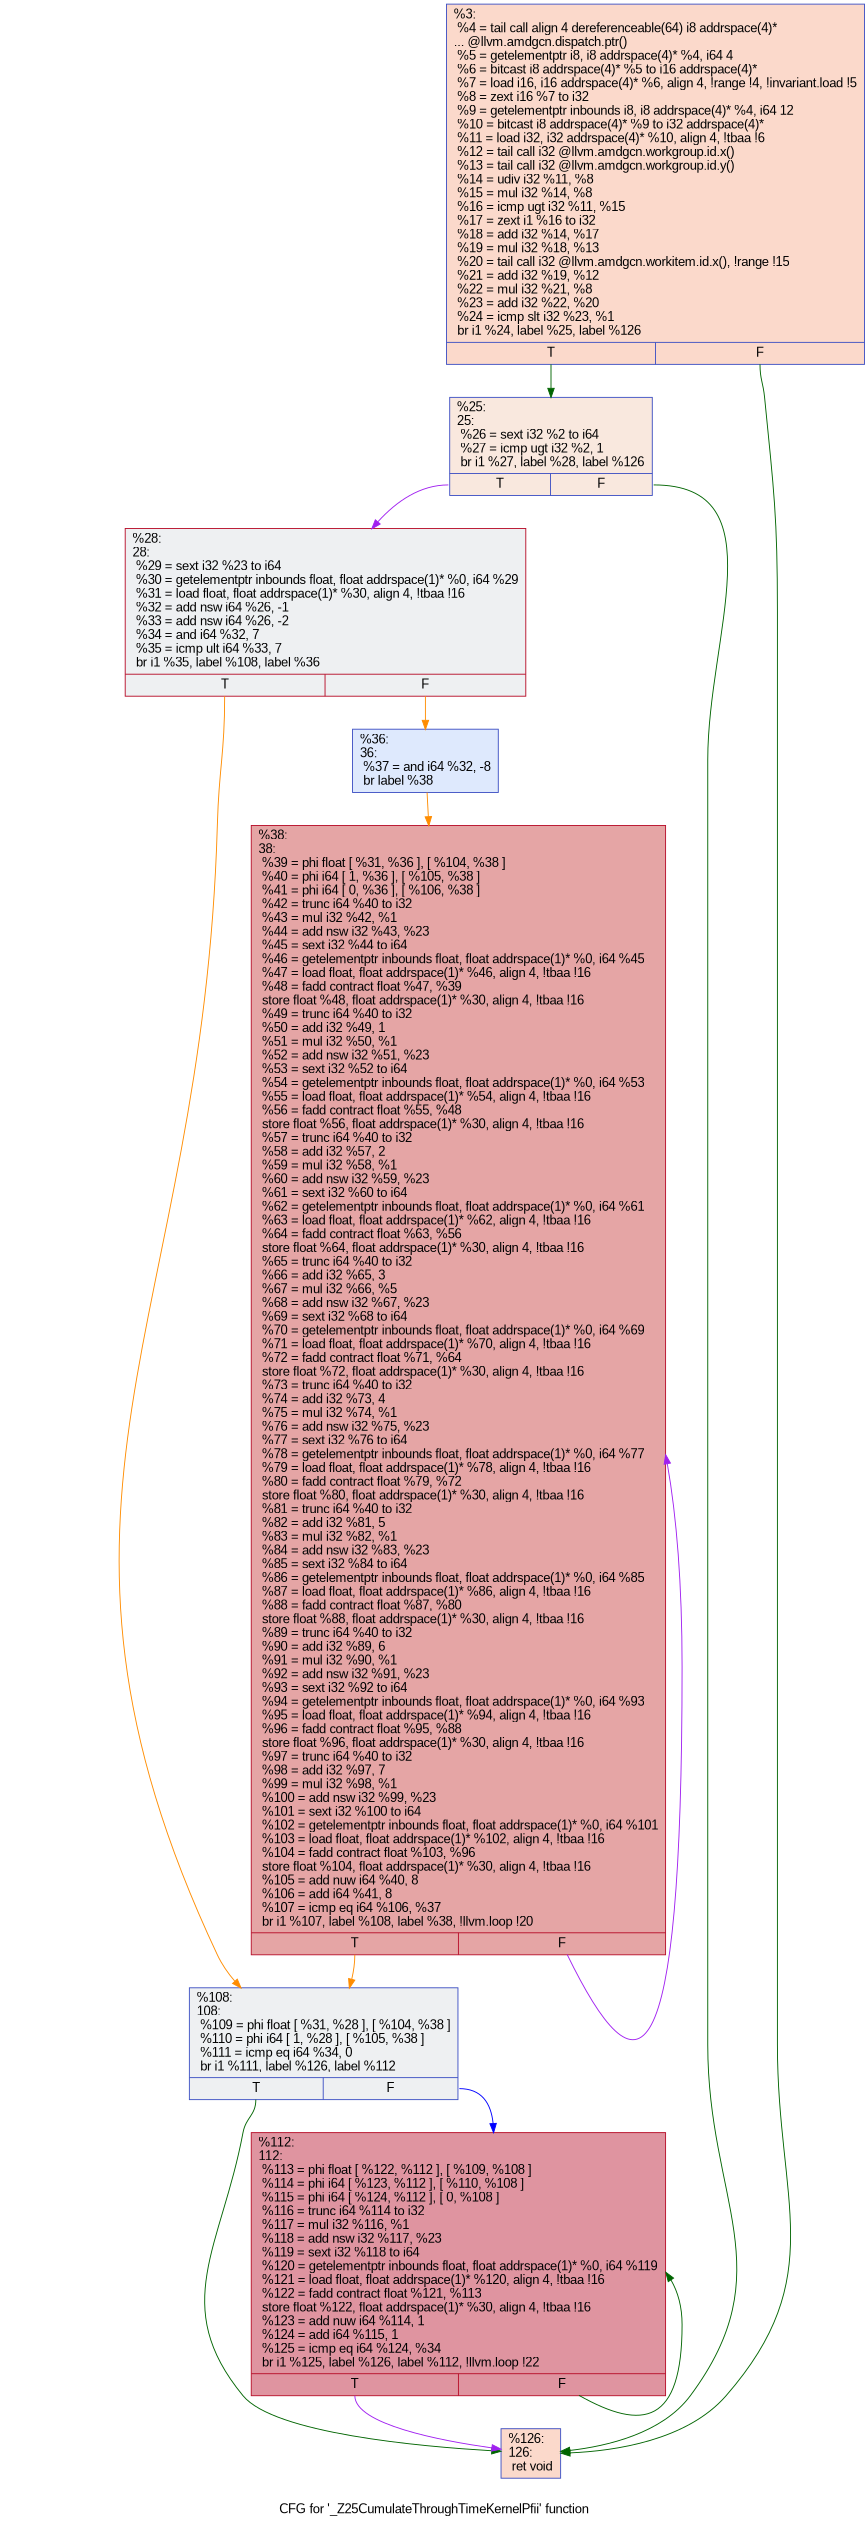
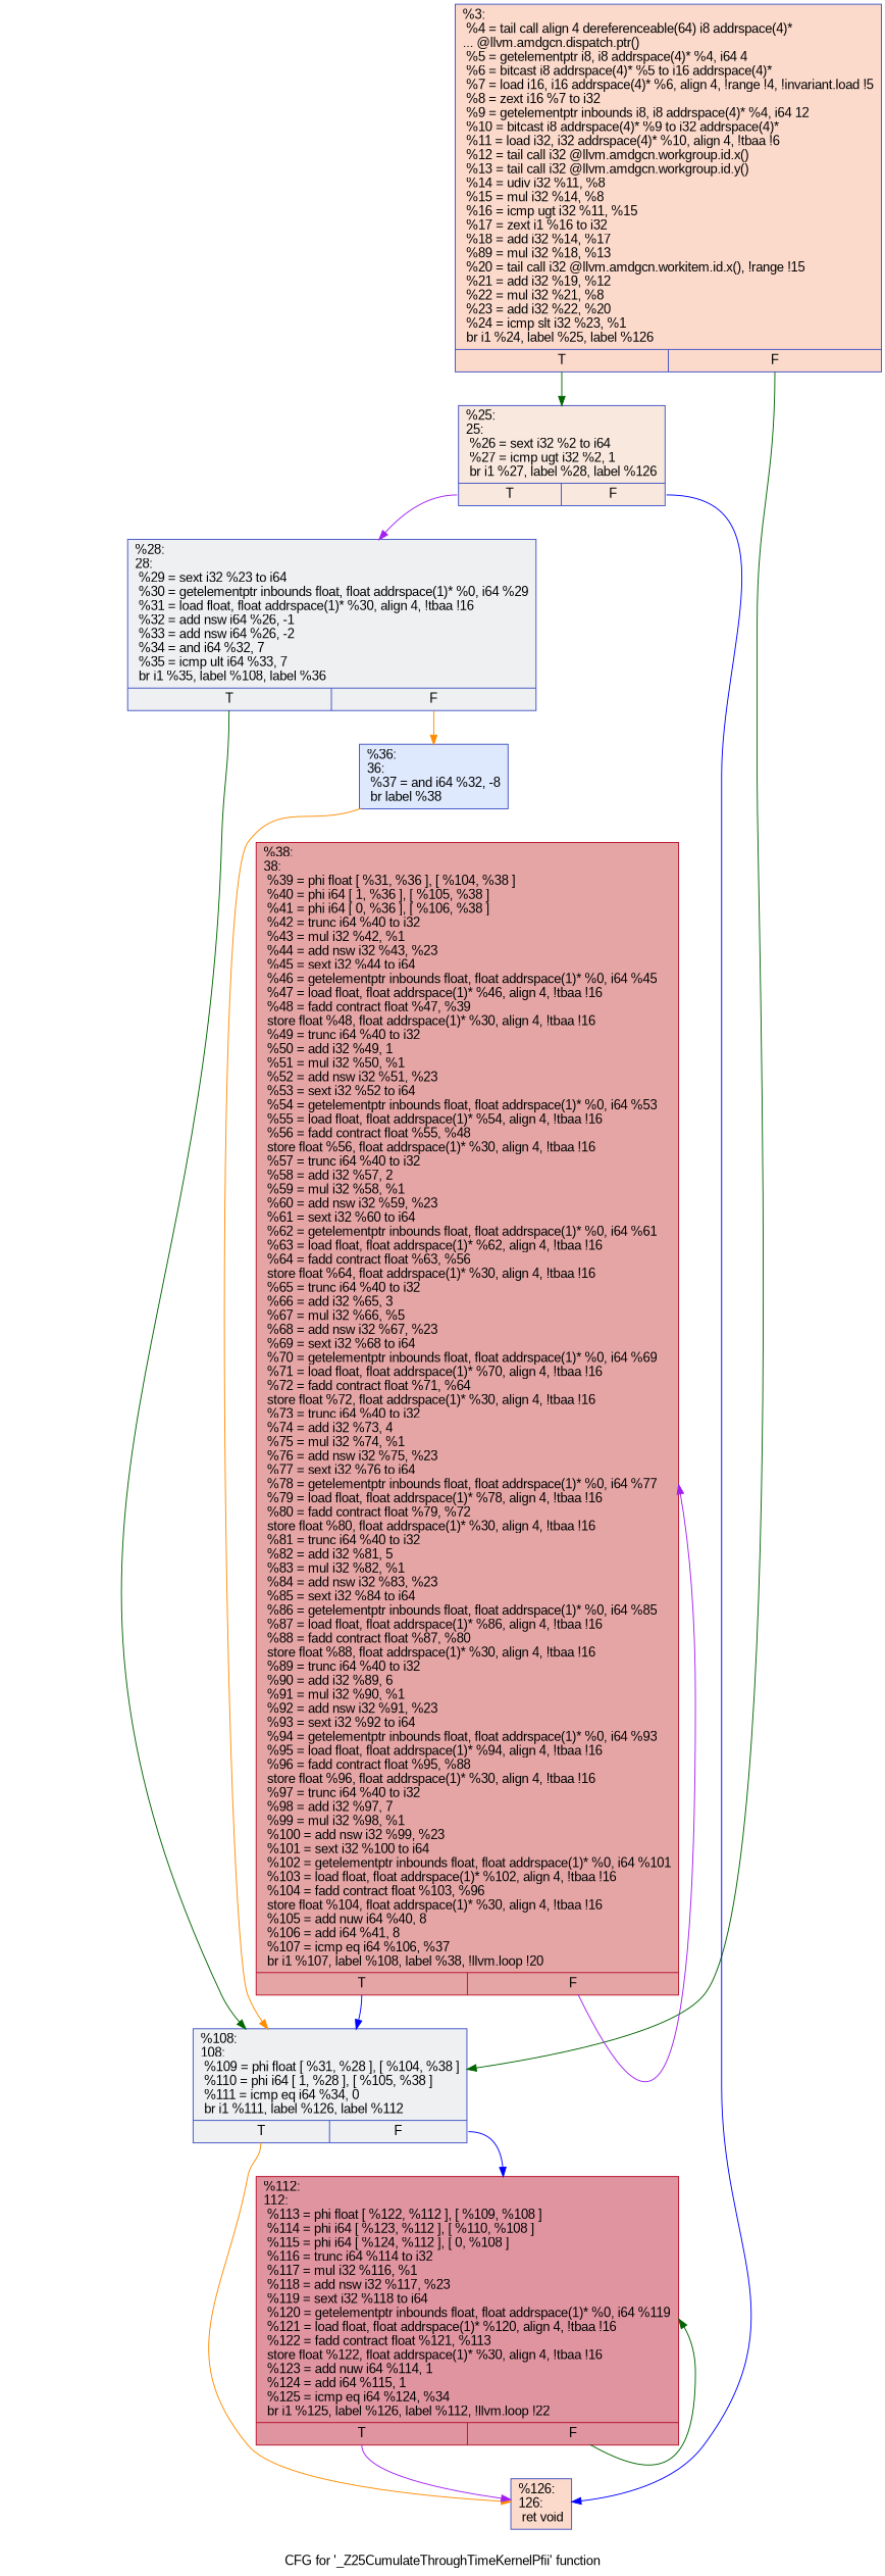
  digraph {
    fontname="Liberation Sans"
    label="CFG for '_Z25CumulateThroughTimeKernelPfii' function"
    node [color="#3d50c3ff" fillcolor="#f7a88970" fontname="Liberation Sans" shape=record style=filled]
    edge [color=darkorange fontname="Liberation Sans" tailport=s0]
-   n1 [label="{%3:\l  %4 = tail call align 4 dereferenceable(64) i8 addrspace(4)*\l... @llvm.amdgcn.dispatch.ptr()\l  %5 = getelementptr i8, i8 addrspace(4)* %4, i64 4\l  %6 = bitcast i8 addrspace(4)* %5 to i16 addrspace(4)*\l  %7 = load i16, i16 addrspace(4)* %6, align 4, !range !4, !invariant.load !5\l  %8 = zext i16 %7 to i32\l  %9 = getelementptr inbounds i8, i8 addrspace(4)* %4, i64 12\l  %10 = bitcast i8 addrspace(4)* %9 to i32 addrspace(4)*\l  %11 = load i32, i32 addrspace(4)* %10, align 4, !tbaa !6\l  %12 = tail call i32 @llvm.amdgcn.workgroup.id.x()\l  %13 = tail call i32 @llvm.amdgcn.workgroup.id.y()\l  %14 = udiv i32 %11, %8\l  %15 = mul i32 %14, %8\l  %16 = icmp ugt i32 %11, %15\l  %17 = zext i1 %16 to i32\l  %18 = add i32 %14, %17\l  %19 = mul i32 %18, %13\l  %20 = tail call i32 @llvm.amdgcn.workitem.id.x(), !range !15\l  %21 = add i32 %19, %12\l  %22 = mul i32 %21, %8\l  %23 = add i32 %22, %20\l  %24 = icmp slt i32 %23, %1\l  br i1 %24, label %25, label %126\l|{<s0>T|<s1>F}}"]
+   n1 [label="{%3:\l  %4 = tail call align 4 dereferenceable(64) i8 addrspace(4)*\l... @llvm.amdgcn.dispatch.ptr()\l  %5 = getelementptr i8, i8 addrspace(4)* %4, i64 4\l  %6 = bitcast i8 addrspace(4)* %5 to i16 addrspace(4)*\l  %7 = load i16, i16 addrspace(4)* %6, align 4, !range !4, !invariant.load !5\l  %8 = zext i16 %7 to i32\l  %9 = getelementptr inbounds i8, i8 addrspace(4)* %4, i64 12\l  %10 = bitcast i8 addrspace(4)* %9 to i32 addrspace(4)*\l  %11 = load i32, i32 addrspace(4)* %10, align 4, !tbaa !6\l  %12 = tail call i32 @llvm.amdgcn.workgroup.id.x()\l  %13 = tail call i32 @llvm.amdgcn.workgroup.id.y()\l  %14 = udiv i32 %11, %8\l  %15 = mul i32 %14, %8\l  %16 = icmp ugt i32 %11, %15\l  %17 = zext i1 %16 to i32\l  %18 = add i32 %14, %17\l  %89 = mul i32 %18, %13\l  %20 = tail call i32 @llvm.amdgcn.workitem.id.x(), !range !15\l  %21 = add i32 %19, %12\l  %22 = mul i32 %21, %8\l  %23 = add i32 %22, %20\l  %24 = icmp slt i32 %23, %1\l  br i1 %24, label %25, label %126\l|{<s0>T|<s1>F}}"]
    n2 [fillcolor="#f2cab570" label="{%25:\l25:                                               \l  %26 = sext i32 %2 to i64\l  %27 = icmp ugt i32 %2, 1\l  br i1 %27, label %28, label %126\l|{<s0>T|<s1>F}}"]
    n3 [label="{%126:\l126:                                              \l  ret void\l}"]
-   n4 [color="#b70d28ff" fillcolor="#d9dce170" label="{%28:\l28:                                               \l  %29 = sext i32 %23 to i64\l  %30 = getelementptr inbounds float, float addrspace(1)* %0, i64 %29\l  %31 = load float, float addrspace(1)* %30, align 4, !tbaa !16\l  %32 = add nsw i64 %26, -1\l  %33 = add nsw i64 %26, -2\l  %34 = and i64 %32, 7\l  %35 = icmp ult i64 %33, 7\l  br i1 %35, label %108, label %36\l|{<s0>T|<s1>F}}"]
+   n4 [fillcolor="#d9dce170" label="{%28:\l28:                                               \l  %29 = sext i32 %23 to i64\l  %30 = getelementptr inbounds float, float addrspace(1)* %0, i64 %29\l  %31 = load float, float addrspace(1)* %30, align 4, !tbaa !16\l  %32 = add nsw i64 %26, -1\l  %33 = add nsw i64 %26, -2\l  %34 = and i64 %32, 7\l  %35 = icmp ult i64 %33, 7\l  br i1 %35, label %108, label %36\l|{<s0>T|<s1>F}}"]
    n5 [fillcolor="#d9dce170" label="{%108:\l108:                                              \l  %109 = phi float [ %31, %28 ], [ %104, %38 ]\l  %110 = phi i64 [ 1, %28 ], [ %105, %38 ]\l  %111 = icmp eq i64 %34, 0\l  br i1 %111, label %126, label %112\l|{<s0>T|<s1>F}}"]
    n6 [fillcolor="#b5cdfa70" label="{%36:\l36:                                               \l  %37 = and i64 %32, -8\l  br label %38\l}"]
    n7 [color="#b70d28ff" fillcolor="#b70d2870" label="{%112:\l112:                                              \l  %113 = phi float [ %122, %112 ], [ %109, %108 ]\l  %114 = phi i64 [ %123, %112 ], [ %110, %108 ]\l  %115 = phi i64 [ %124, %112 ], [ 0, %108 ]\l  %116 = trunc i64 %114 to i32\l  %117 = mul i32 %116, %1\l  %118 = add nsw i32 %117, %23\l  %119 = sext i32 %118 to i64\l  %120 = getelementptr inbounds float, float addrspace(1)* %0, i64 %119\l  %121 = load float, float addrspace(1)* %120, align 4, !tbaa !16\l  %122 = fadd contract float %121, %113\l  store float %122, float addrspace(1)* %30, align 4, !tbaa !16\l  %123 = add nuw i64 %114, 1\l  %124 = add i64 %115, 1\l  %125 = icmp eq i64 %124, %34\l  br i1 %125, label %126, label %112, !llvm.loop !22\l|{<s0>T|<s1>F}}"]
    n8 [color="#b70d28ff" fillcolor="#c5333470" label="{%38:\l38:                                               \l  %39 = phi float [ %31, %36 ], [ %104, %38 ]\l  %40 = phi i64 [ 1, %36 ], [ %105, %38 ]\l  %41 = phi i64 [ 0, %36 ], [ %106, %38 ]\l  %42 = trunc i64 %40 to i32\l  %43 = mul i32 %42, %1\l  %44 = add nsw i32 %43, %23\l  %45 = sext i32 %44 to i64\l  %46 = getelementptr inbounds float, float addrspace(1)* %0, i64 %45\l  %47 = load float, float addrspace(1)* %46, align 4, !tbaa !16\l  %48 = fadd contract float %47, %39\l  store float %48, float addrspace(1)* %30, align 4, !tbaa !16\l  %49 = trunc i64 %40 to i32\l  %50 = add i32 %49, 1\l  %51 = mul i32 %50, %1\l  %52 = add nsw i32 %51, %23\l  %53 = sext i32 %52 to i64\l  %54 = getelementptr inbounds float, float addrspace(1)* %0, i64 %53\l  %55 = load float, float addrspace(1)* %54, align 4, !tbaa !16\l  %56 = fadd contract float %55, %48\l  store float %56, float addrspace(1)* %30, align 4, !tbaa !16\l  %57 = trunc i64 %40 to i32\l  %58 = add i32 %57, 2\l  %59 = mul i32 %58, %1\l  %60 = add nsw i32 %59, %23\l  %61 = sext i32 %60 to i64\l  %62 = getelementptr inbounds float, float addrspace(1)* %0, i64 %61\l  %63 = load float, float addrspace(1)* %62, align 4, !tbaa !16\l  %64 = fadd contract float %63, %56\l  store float %64, float addrspace(1)* %30, align 4, !tbaa !16\l  %65 = trunc i64 %40 to i32\l  %66 = add i32 %65, 3\l  %67 = mul i32 %66, %5\l  %68 = add nsw i32 %67, %23\l  %69 = sext i32 %68 to i64\l  %70 = getelementptr inbounds float, float addrspace(1)* %0, i64 %69\l  %71 = load float, float addrspace(1)* %70, align 4, !tbaa !16\l  %72 = fadd contract float %71, %64\l  store float %72, float addrspace(1)* %30, align 4, !tbaa !16\l  %73 = trunc i64 %40 to i32\l  %74 = add i32 %73, 4\l  %75 = mul i32 %74, %1\l  %76 = add nsw i32 %75, %23\l  %77 = sext i32 %76 to i64\l  %78 = getelementptr inbounds float, float addrspace(1)* %0, i64 %77\l  %79 = load float, float addrspace(1)* %78, align 4, !tbaa !16\l  %80 = fadd contract float %79, %72\l  store float %80, float addrspace(1)* %30, align 4, !tbaa !16\l  %81 = trunc i64 %40 to i32\l  %82 = add i32 %81, 5\l  %83 = mul i32 %82, %1\l  %84 = add nsw i32 %83, %23\l  %85 = sext i32 %84 to i64\l  %86 = getelementptr inbounds float, float addrspace(1)* %0, i64 %85\l  %87 = load float, float addrspace(1)* %86, align 4, !tbaa !16\l  %88 = fadd contract float %87, %80\l  store float %88, float addrspace(1)* %30, align 4, !tbaa !16\l  %89 = trunc i64 %40 to i32\l  %90 = add i32 %89, 6\l  %91 = mul i32 %90, %1\l  %92 = add nsw i32 %91, %23\l  %93 = sext i32 %92 to i64\l  %94 = getelementptr inbounds float, float addrspace(1)* %0, i64 %93\l  %95 = load float, float addrspace(1)* %94, align 4, !tbaa !16\l  %96 = fadd contract float %95, %88\l  store float %96, float addrspace(1)* %30, align 4, !tbaa !16\l  %97 = trunc i64 %40 to i32\l  %98 = add i32 %97, 7\l  %99 = mul i32 %98, %1\l  %100 = add nsw i32 %99, %23\l  %101 = sext i32 %100 to i64\l  %102 = getelementptr inbounds float, float addrspace(1)* %0, i64 %101\l  %103 = load float, float addrspace(1)* %102, align 4, !tbaa !16\l  %104 = fadd contract float %103, %96\l  store float %104, float addrspace(1)* %30, align 4, !tbaa !16\l  %105 = add nuw i64 %40, 8\l  %106 = add i64 %41, 8\l  %107 = icmp eq i64 %106, %37\l  br i1 %107, label %108, label %38, !llvm.loop !20\l|{<s0>T|<s1>F}}"]
    n1 -> n2 [color=darkgreen]
-   n1 -> n3 [color=darkgreen tailport=s1]
-   n2 -> n3 [color=darkgreen tailport=s1]
+   n1 -> n5 [color=darkgreen tailport=s1]
+   n2 -> n3 [color=blue tailport=s1]
    n2 -> n4 [color=purple]
-   n4 -> n5
+   n4 -> n5 [color=darkgreen]
    n4 -> n6 [tailport=s1]
-   n5 -> n3 [color=darkgreen]
+   n5 -> n3
    n5 -> n7 [color=blue tailport=s1]
-   n6 -> n8
+   n6 -> n5
    n7 -> n3 [color=purple]
    n7 -> n7 [color=darkgreen tailport=s1]
-   n8 -> n5
+   n8 -> n5 [color=blue]
    n8 -> n8 [color=purple tailport=s1]
  }
